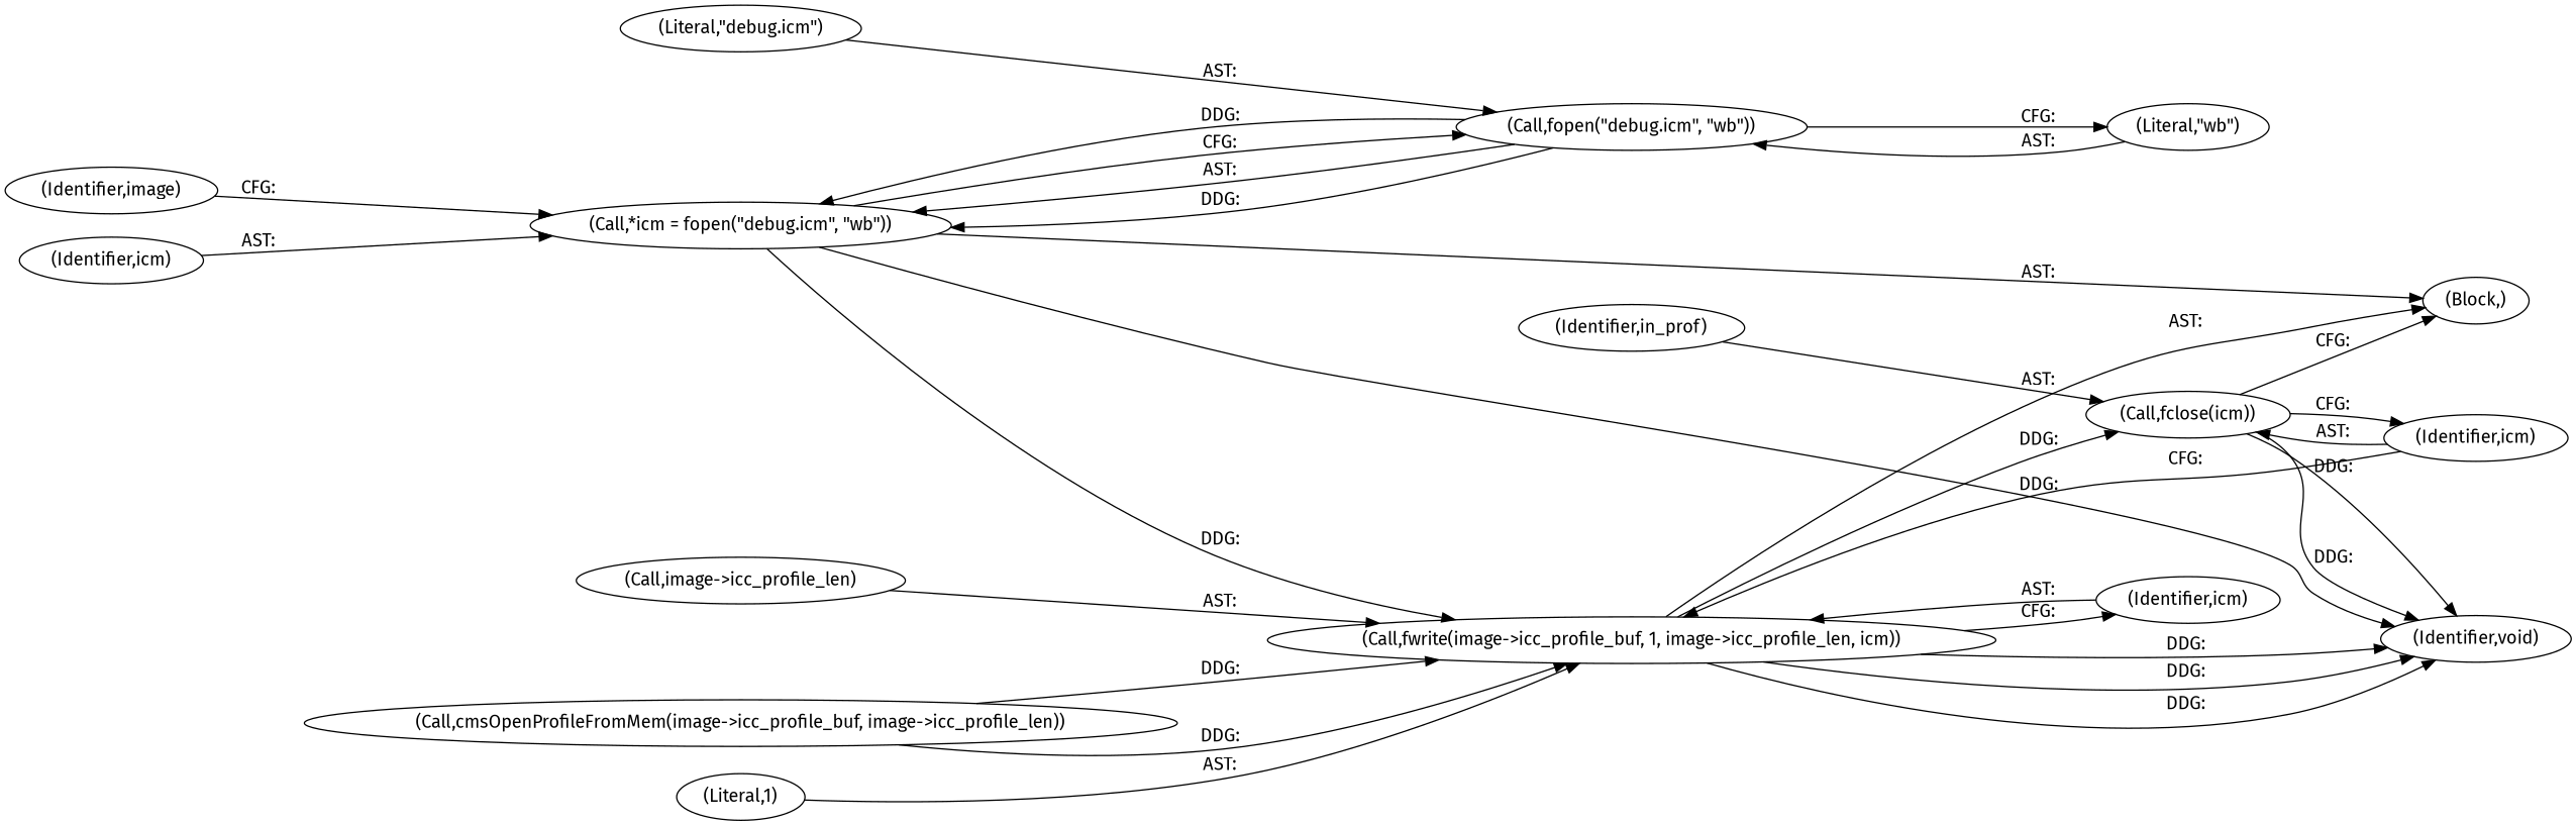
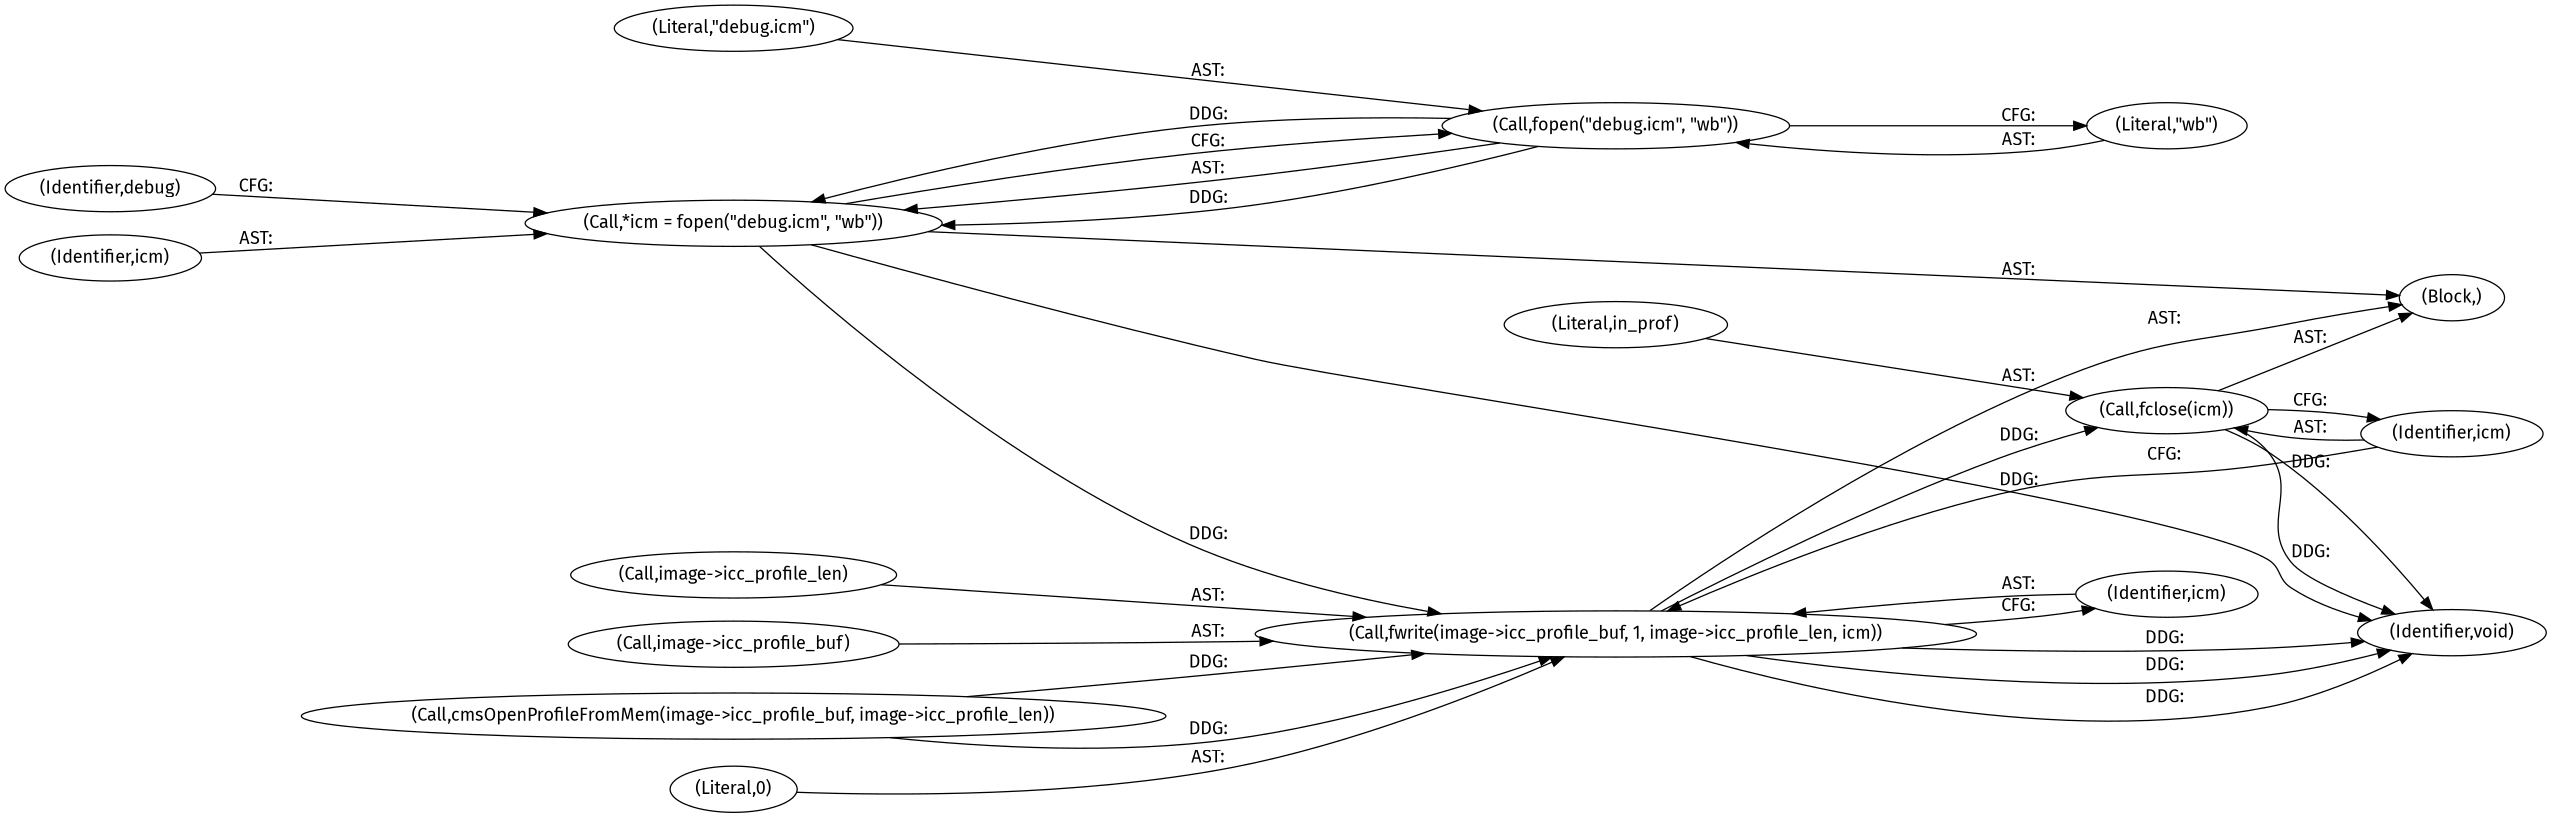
  digraph {
    fontname="Fira Sans"
    rankdir=LR
    node [fontname="Fira Sans"]
    edge [fontname="Fira Sans"]
    n1 [label="(Call,*icm = fopen(\"debug.icm\", \"wb\"))"]
    n2 [label="(Call,fopen(\"debug.icm\", \"wb\"))"]
    n3 [label="(Call,fwrite(image->icc_profile_buf, 1, image->icc_profile_len, icm))"]
    n4 [label="(Block,)"]
    n5 [label="(Identifier,void)"]
    n6 [label="(Literal,\"wb\")"]
    n7 [label="(Call,fclose(icm))"]
    n8 [label="(Identifier,icm)"]
    n9 [label="(Identifier,icm)"]
    n10 [label="(Literal,\"debug.icm\")"]
-   n11 [label="(Literal,1)"]
-   n12 [label="(Identifier,in_prof)"]
-   n13 [label="(Identifier,image)"]
+   n11 [label="(Literal,0)"]
+   n12 [label="(Literal,in_prof)"]
+   n13 [label="(Identifier,debug)"]
    n14 [label="(Call,image->icc_profile_len)"]
    n15 [label="(Identifier,icm)"]
    n16 [label="(Call,cmsOpenProfileFromMem(image->icc_profile_buf, image->icc_profile_len))"]
+   n17 [label="(Call,image->icc_profile_buf)"]
    n1 -> n2 [label="CFG: "]
    n1 -> n3 [label="DDG: "]
    n1 -> n4 [label="AST: "]
    n1 -> n5 [label="DDG: "]
    n2 -> n1 [label="AST: "]
    n2 -> n1 [label="DDG: "]
    n2 -> n1 [label="DDG: "]
    n2 -> n6 [label="CFG: "]
    n3 -> n4 [label="AST: "]
    n3 -> n5 [label="DDG: "]
    n3 -> n5 [label="DDG: "]
    n3 -> n5 [label="DDG: "]
    n3 -> n7 [label="DDG: "]
    n3 -> n8 [label="CFG: "]
    n6 -> n2 [label="AST: "]
-   n7 -> n4 [label="CFG: "]
+   n7 -> n4 [label="AST: "]
    n7 -> n5 [label="DDG: "]
    n7 -> n5 [label="DDG: "]
    n7 -> n9 [label="CFG: "]
    n8 -> n3 [label="AST: "]
    n9 -> n3 [label="CFG: "]
    n9 -> n7 [label="AST: "]
    n10 -> n2 [label="AST: "]
    n11 -> n3 [label="AST: "]
    n12 -> n7 [label="AST: "]
    n13 -> n1 [label="CFG: "]
    n14 -> n3 [label="AST: "]
    n15 -> n1 [label="AST: "]
    n16 -> n3 [label="DDG: "]
    n16 -> n3 [label="DDG: "]
+   n17 -> n3 [label="AST: "]
  }
